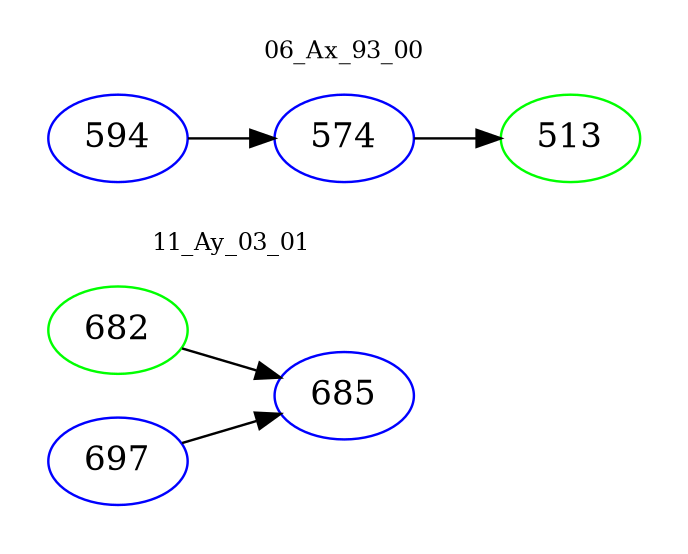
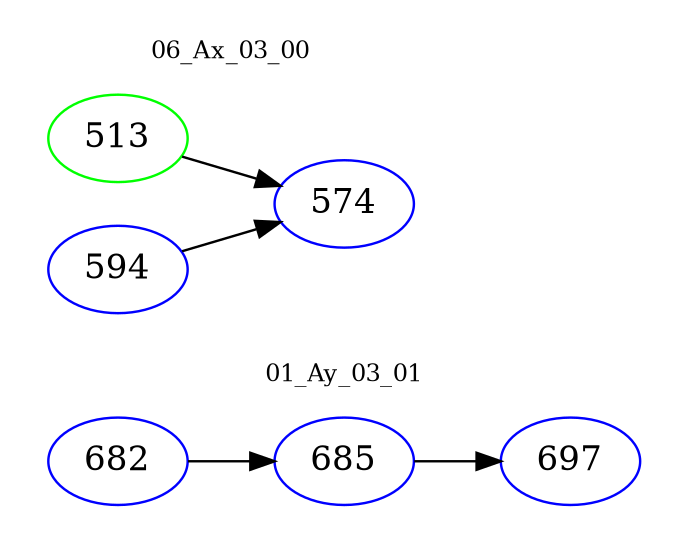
  digraph {
    rankdir=LR
    node [color=blue]
    edge [color=black]
-   n1 [color=green label=682]
+   n1 [label=682]
    n2 [label=685]
    n3 [label=697]
    n4 [color=green label=513]
    n5 [label=574]
    n6 [label=594]
    subgraph cluster_1 {
      color=white
      fontsize=10
-     label="11_Ay_03_01"
+     label="01_Ay_03_01"
      n1
      n2
      n3
    }
    subgraph cluster_2 {
      color=white
      fontsize=10
-     label="06_Ax_93_00"
+     label="06_Ax_03_00"
      n4
      n5
      n6
    }
    n1 -> n2
-   n3 -> n2
-   n5 -> n4
+   n2 -> n3
+   n4 -> n5
    n6 -> n5
  }
